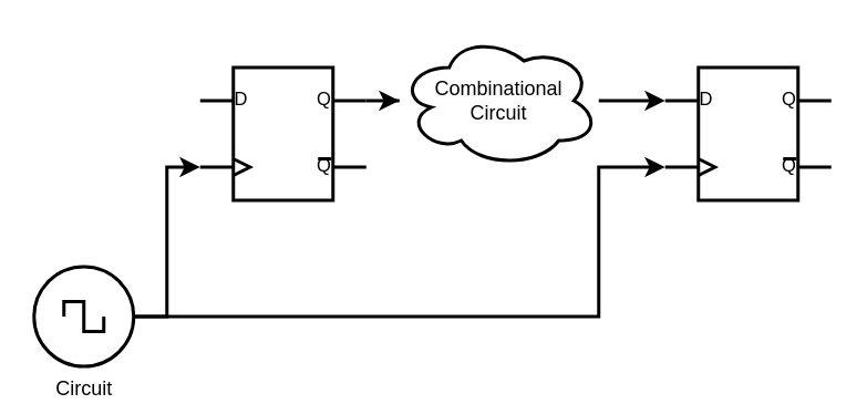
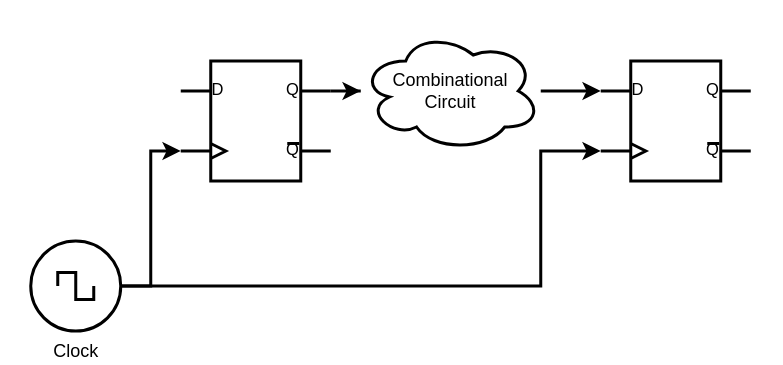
  <mxCell id="0" />
  <mxCell id="1" parent="0" />
  <mxCell id="2" style="edgeStyle=orthogonalEdgeStyle;rounded=0;orthogonalLoop=1;jettySize=auto;html=1;exitX=1;exitY=0.25;exitDx=0;exitDy=0;exitPerimeter=0;strokeWidth=2;" parent="1" source="3" target="5" edge="1"><mxGeometry relative="1" as="geometry"><mxPoint x="190" y="80" as="sourcePoint" /></mxGeometry></mxCell>
  <mxCell id="3" value="" style="verticalLabelPosition=bottom;shadow=0;dashed=0;align=center;html=1;verticalAlign=top;shape=mxgraph.electrical.logic_gates.d_type_flip-flop;strokeWidth=2;" parent="1" vertex="1"><mxGeometry x="120" y="40" width="100" height="80" as="geometry" /></mxCell>
  <mxCell id="4" value="" style="verticalLabelPosition=bottom;shadow=0;dashed=0;align=center;html=1;verticalAlign=top;shape=mxgraph.electrical.logic_gates.d_type_flip-flop;strokeWidth=2;fontSize=20;" parent="1" vertex="1"><mxGeometry x="400" y="40" width="100" height="80" as="geometry" /></mxCell>
  <mxCell id="5" value="&lt;div&gt;Combinational &lt;br&gt;&lt;/div&gt;&lt;div&gt;Circuit&lt;br&gt;&lt;/div&gt;" style="ellipse;shape=cloud;whiteSpace=wrap;html=1;strokeWidth=2;" parent="1" vertex="1"><mxGeometry x="240" y="20" width="120" height="80" as="geometry" /></mxCell>
  <mxCell id="6" style="edgeStyle=orthogonalEdgeStyle;rounded=0;orthogonalLoop=1;jettySize=auto;html=1;entryX=0;entryY=0.25;entryDx=0;entryDy=0;entryPerimeter=0;strokeWidth=2;" parent="1" source="5" target="4" edge="1"><mxGeometry relative="1" as="geometry" /></mxCell>
- <mxCell id="7" value="Circuit" style="pointerEvents=1;verticalLabelPosition=bottom;shadow=0;dashed=0;align=center;html=1;verticalAlign=top;shape=mxgraph.electrical.signal_sources.source;aspect=fixed;points=[[0.5,0,0],[1,0.5,0],[0.5,1,0],[0,0.5,0]];elSignalType=square;strokeWidth=2;" parent="1" vertex="1"><mxGeometry x="20" y="160" width="60" height="60" as="geometry" /></mxCell>
+ <mxCell id="7" value="Clock" style="pointerEvents=1;verticalLabelPosition=bottom;shadow=0;dashed=0;align=center;html=1;verticalAlign=top;shape=mxgraph.electrical.signal_sources.source;aspect=fixed;points=[[0.5,0,0],[1,0.5,0],[0.5,1,0],[0,0.5,0]];elSignalType=square;strokeWidth=2;" parent="1" vertex="1"><mxGeometry x="20" y="160" width="60" height="60" as="geometry" /></mxCell>
  <mxCell id="8" style="edgeStyle=orthogonalEdgeStyle;rounded=0;orthogonalLoop=1;jettySize=auto;html=1;entryX=0;entryY=0.75;entryDx=0;entryDy=0;entryPerimeter=0;strokeWidth=2;" parent="1" source="7" target="3" edge="1"><mxGeometry relative="1" as="geometry" /></mxCell>
  <mxCell id="9" style="edgeStyle=orthogonalEdgeStyle;rounded=0;orthogonalLoop=1;jettySize=auto;html=1;entryX=0;entryY=0.75;entryDx=0;entryDy=0;entryPerimeter=0;strokeWidth=2;" parent="1" source="7" target="4" edge="1"><mxGeometry relative="1" as="geometry"><Array as="points"><mxPoint x="360" y="190" /><mxPoint x="360" y="100" /></Array></mxGeometry></mxCell>
